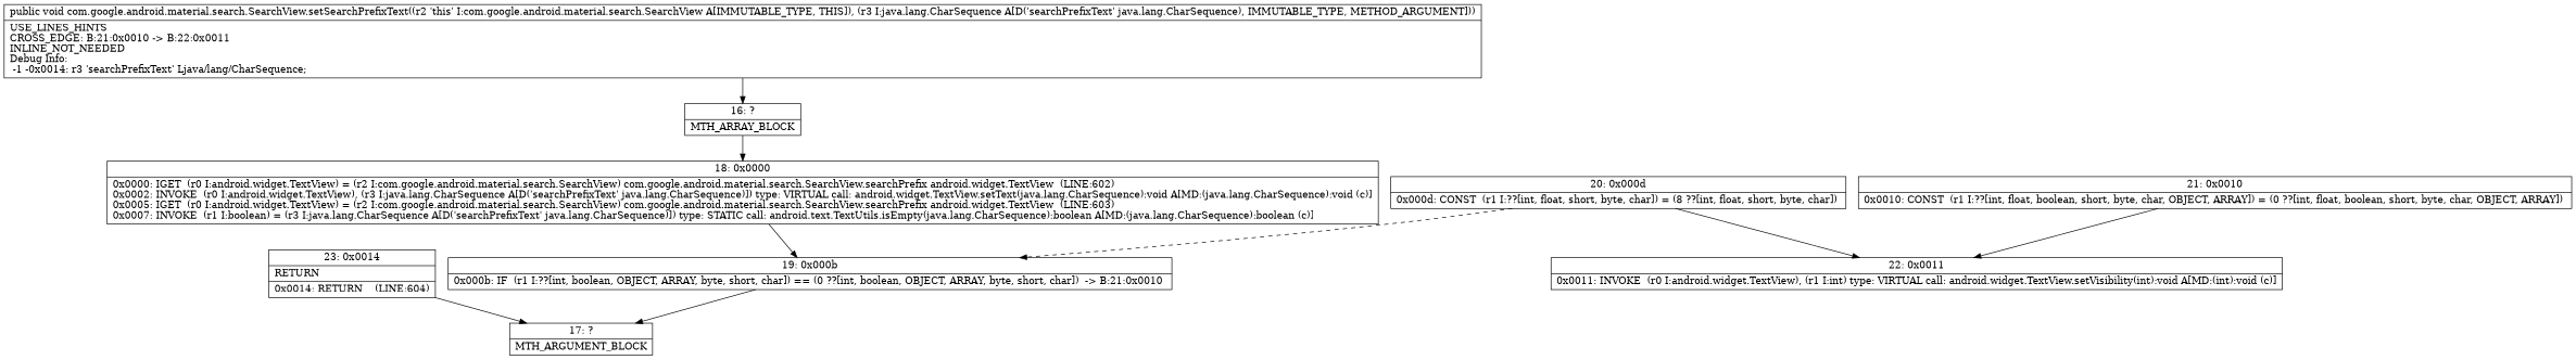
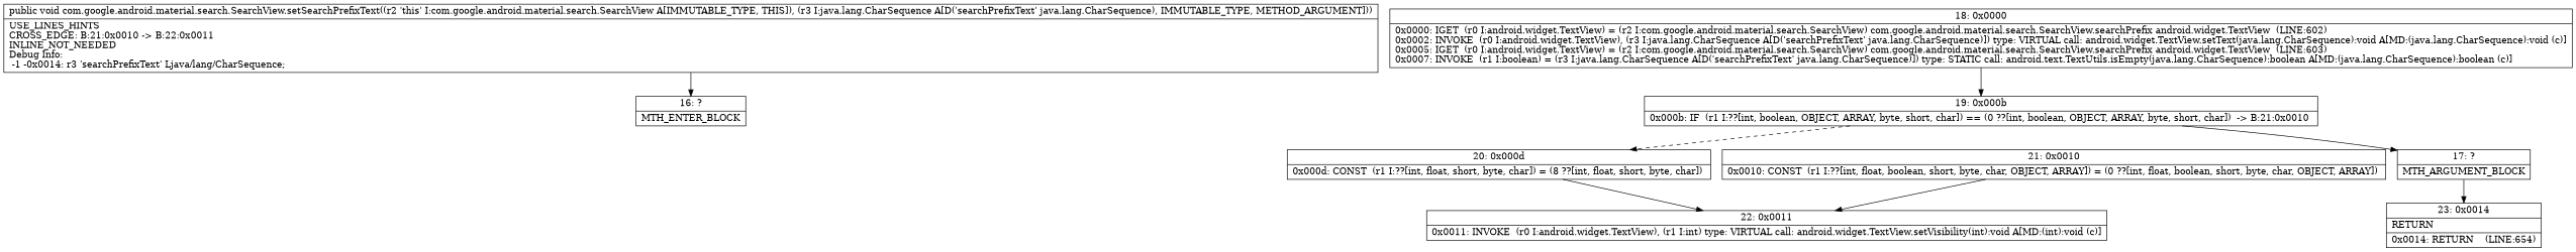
  digraph {
    node [shape=record]
-   n1 [label="{16\:\ ?|MTH_ARRAY_BLOCK\l}"]
+   n1 [label="{16\:\ ?|MTH_ENTER_BLOCK\l}"]
    n2 [label="{18\:\ 0x0000|0x0000: IGET  (r0 I:android.widget.TextView) = (r2 I:com.google.android.material.search.SearchView) com.google.android.material.search.SearchView.searchPrefix android.widget.TextView  (LINE:602)\l0x0002: INVOKE  (r0 I:android.widget.TextView), (r3 I:java.lang.CharSequence A[D('searchPrefixText' java.lang.CharSequence)]) type: VIRTUAL call: android.widget.TextView.setText(java.lang.CharSequence):void A[MD:(java.lang.CharSequence):void (c)]\l0x0005: IGET  (r0 I:android.widget.TextView) = (r2 I:com.google.android.material.search.SearchView) com.google.android.material.search.SearchView.searchPrefix android.widget.TextView  (LINE:603)\l0x0007: INVOKE  (r1 I:boolean) = (r3 I:java.lang.CharSequence A[D('searchPrefixText' java.lang.CharSequence)]) type: STATIC call: android.text.TextUtils.isEmpty(java.lang.CharSequence):boolean A[MD:(java.lang.CharSequence):boolean (c)]\l}"]
    n3 [label="{19\:\ 0x000b|0x000b: IF  (r1 I:??[int, boolean, OBJECT, ARRAY, byte, short, char]) == (0 ??[int, boolean, OBJECT, ARRAY, byte, short, char])  \-\> B:21:0x0010 \l}"]
    n4 [label="{20\:\ 0x000d|0x000d: CONST  (r1 I:??[int, float, short, byte, char]) = (8 ??[int, float, short, byte, char]) \l}"]
    n5 [label="{17\:\ ?|MTH_ARGUMENT_BLOCK\l}"]
    n6 [label="{22\:\ 0x0011|0x0011: INVOKE  (r0 I:android.widget.TextView), (r1 I:int) type: VIRTUAL call: android.widget.TextView.setVisibility(int):void A[MD:(int):void (c)]\l}"]
    n7 [label="{21\:\ 0x0010|0x0010: CONST  (r1 I:??[int, float, boolean, short, byte, char, OBJECT, ARRAY]) = (0 ??[int, float, boolean, short, byte, char, OBJECT, ARRAY]) \l}"]
-   n8 [label="{23\:\ 0x0014|RETURN\l|0x0014: RETURN    (LINE:604)\l}"]
+   n8 [label="{23\:\ 0x0014|RETURN\l|0x0014: RETURN    (LINE:654)\l}"]
    n9 [label="{public void com.google.android.material.search.SearchView.setSearchPrefixText((r2 'this' I:com.google.android.material.search.SearchView A[IMMUTABLE_TYPE, THIS]), (r3 I:java.lang.CharSequence A[D('searchPrefixText' java.lang.CharSequence), IMMUTABLE_TYPE, METHOD_ARGUMENT]))  | USE_LINES_HINTS\lCROSS_EDGE: B:21:0x0010 \-\> B:22:0x0011\lINLINE_NOT_NEEDED\lDebug Info:\l  \-1 \-0x0014: r3 'searchPrefixText' Ljava\/lang\/CharSequence;\l}"]
-   n1 -> n2
    n2 -> n3
-   n4 -> n3 [style=dashed]
+   n3 -> n4 [style=dashed]
    n3 -> n5
    n4 -> n6
    n7 -> n6
-   n8 -> n5
+   n5 -> n8
    n9 -> n1
  }
